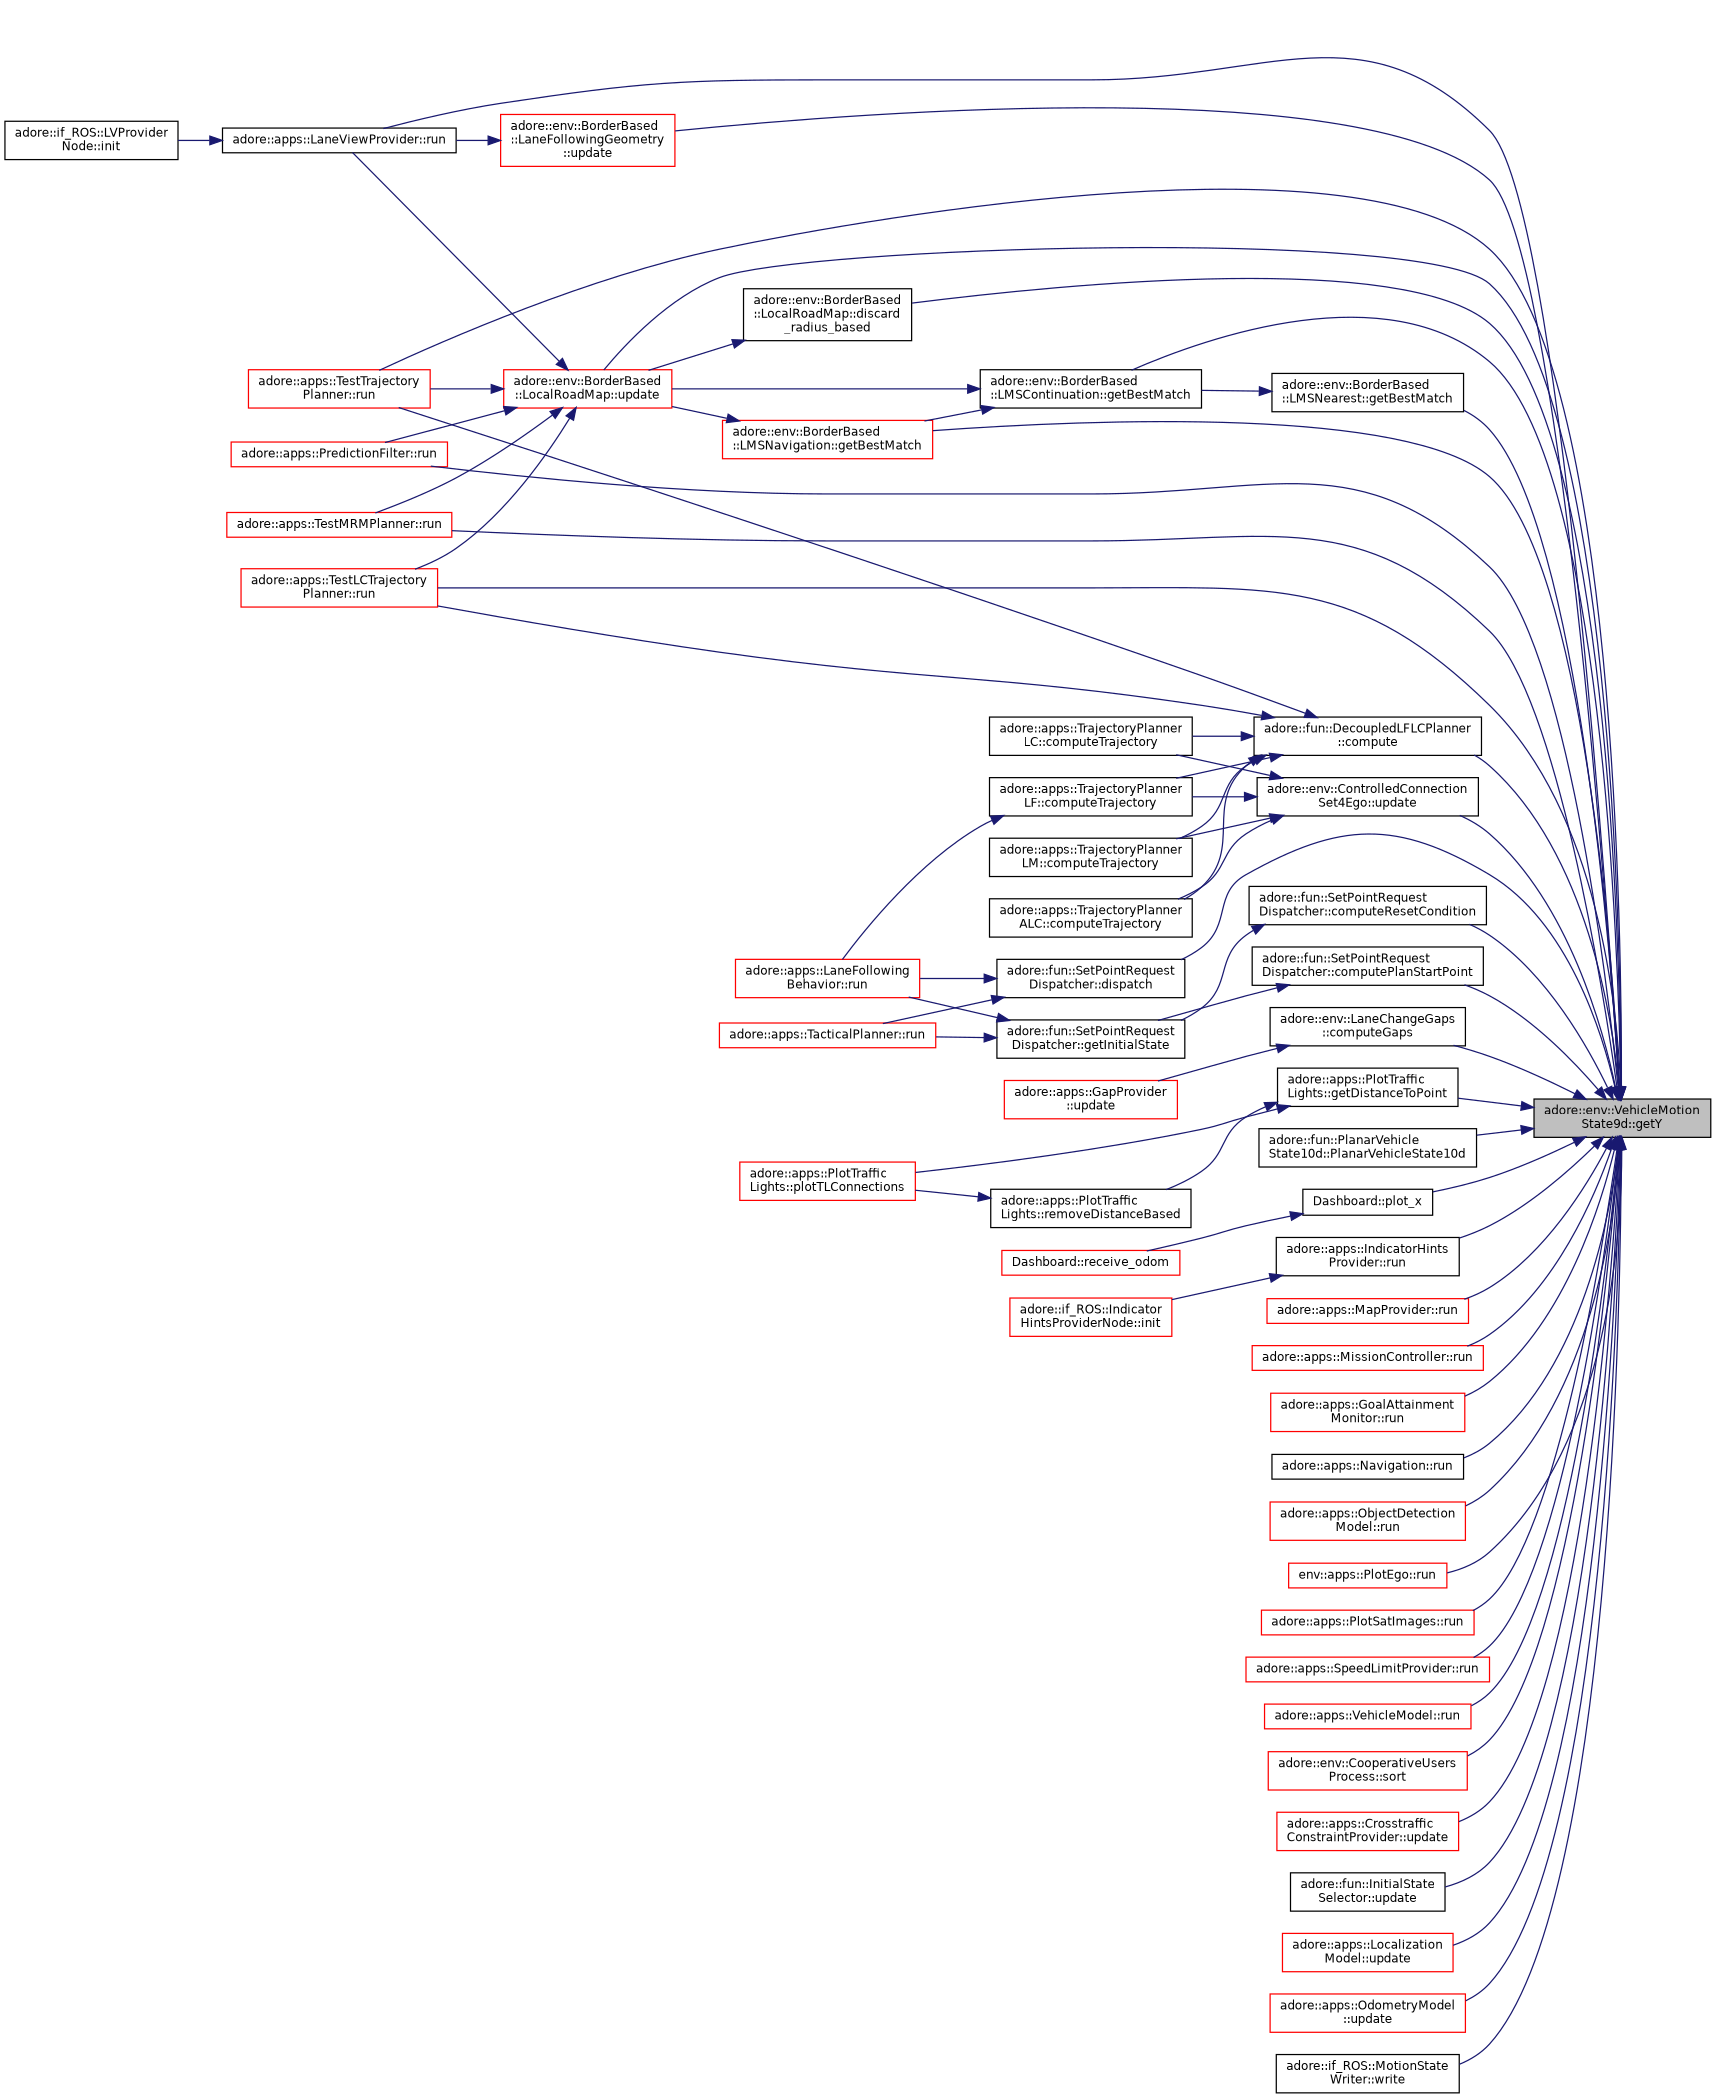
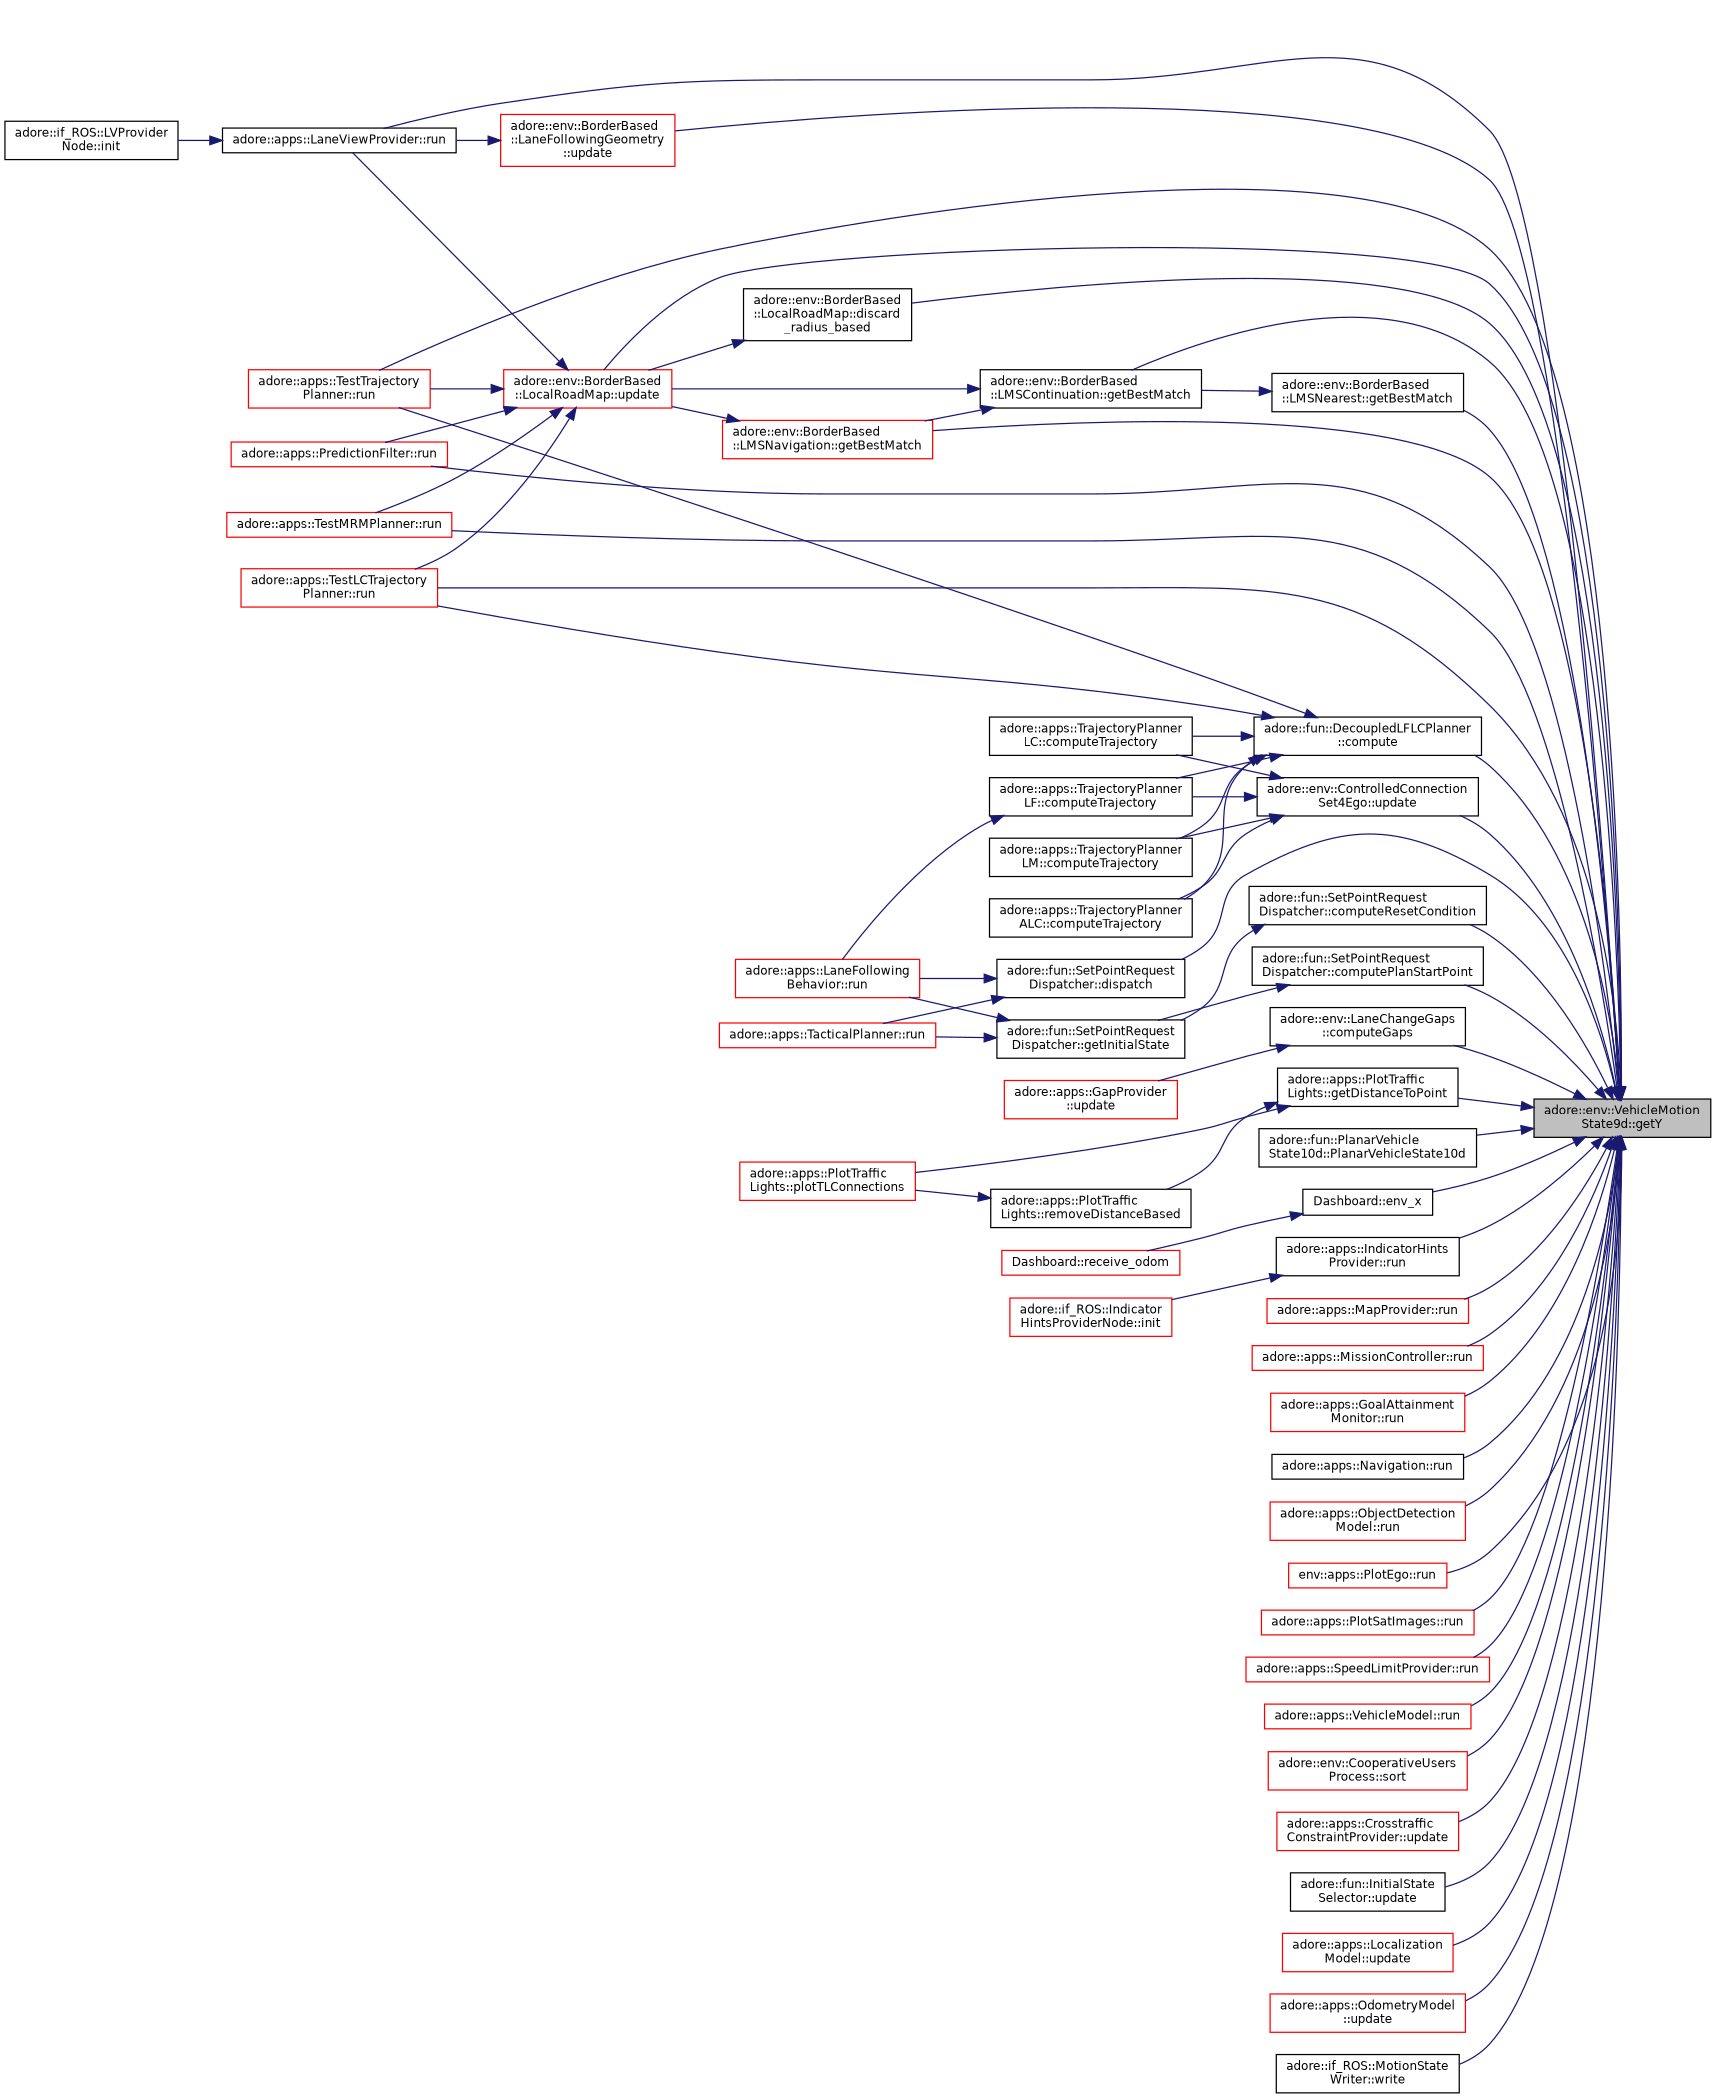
  digraph {
    rankdir=RL
    node [color=black fillcolor=white fontname=Helvetica fontsize=10 shape=record style=filled]
    edge [color=midnightblue dir=back fontname=Helvetica fontsize=10 labelfontname=Helvetica labelfontsize=10 style=solid]
    n1 [fillcolor=grey75 fontcolor=black height=0.2 label="adore::env::VehicleMotion\lState9d::getY" width=0.4]
    n2 [height=0.2 label="adore::fun::DecoupledLFLCPlanner\l::compute" width=0.4]
    n3 [color=red height=0.2 label="adore::apps::TestLCTrajectory\lPlanner::run" width=0.4]
    n4 [color=red height=0.2 label="adore::apps::TestTrajectory\lPlanner::run" width=0.4]
    n5 [height=0.2 label="adore::env::LaneChangeGaps\l::computeGaps" width=0.4]
    n6 [height=0.2 label="adore::fun::SetPointRequest\lDispatcher::computePlanStartPoint" width=0.4]
    n7 [height=0.2 label="adore::fun::SetPointRequest\lDispatcher::computeResetCondition" width=0.4]
    n8 [height=0.2 label="adore::env::BorderBased\l::LocalRoadMap::discard\l_radius_based" width=0.4]
    n9 [color=red height=0.2 label="adore::env::BorderBased\l::LocalRoadMap::update" width=0.4]
    n10 [height=0.2 label="adore::apps::LaneViewProvider::run" width=0.4]
    n11 [color=red height=0.2 label="adore::apps::PredictionFilter::run" width=0.4]
    n12 [color=red height=0.2 label="adore::apps::TestMRMPlanner::run" width=0.4]
    n13 [height=0.2 label="adore::fun::SetPointRequest\lDispatcher::dispatch" width=0.4]
    n14 [height=0.2 label="adore::env::BorderBased\l::LMSContinuation::getBestMatch" width=0.4]
    n15 [color=red height=0.2 label="adore::env::BorderBased\l::LMSNavigation::getBestMatch" width=0.4]
    n16 [height=0.2 label="adore::env::BorderBased\l::LMSNearest::getBestMatch" width=0.4]
    n17 [height=0.2 label="adore::apps::PlotTraffic\lLights::getDistanceToPoint" width=0.4]
    n18 [height=0.2 label="adore::fun::PlanarVehicle\lState10d::PlanarVehicleState10d" width=0.4]
-   n19 [height=0.2 label="Dashboard::plot_x" width=0.4]
+   n19 [height=0.2 label="Dashboard::env_x" width=0.4]
    n20 [height=0.2 label="adore::apps::IndicatorHints\lProvider::run" width=0.4]
    n21 [color=red height=0.2 label="adore::apps::MapProvider::run" width=0.4]
    n22 [color=red height=0.2 label="adore::apps::MissionController::run" width=0.4]
    n23 [color=red height=0.2 label="adore::apps::GoalAttainment\lMonitor::run" width=0.4]
    n24 [height=0.2 label="adore::apps::Navigation::run" width=0.4]
    n25 [color=red height=0.2 label="adore::apps::ObjectDetection\lModel::run" width=0.4]
    n26 [color=red height=0.2 label="env::apps::PlotEgo::run" width=0.4]
    n27 [color=red height=0.2 label="adore::apps::PlotSatImages::run" width=0.4]
    n28 [color=red height=0.2 label="adore::apps::SpeedLimitProvider::run" width=0.4]
    n29 [color=red height=0.2 label="adore::apps::VehicleModel::run" width=0.4]
    n30 [color=red height=0.2 label="adore::env::CooperativeUsers\lProcess::sort" width=0.4]
    n31 [color=red height=0.2 label="adore::apps::Crosstraffic\lConstraintProvider::update" width=0.4]
    n32 [height=0.2 label="adore::fun::InitialState\lSelector::update" width=0.4]
    n33 [color=red height=0.2 label="adore::apps::Localization\lModel::update" width=0.4]
    n34 [color=red height=0.2 label="adore::apps::OdometryModel\l::update" width=0.4]
    n35 [height=0.2 label="adore::env::ControlledConnection\lSet4Ego::update" width=0.4]
    n36 [color=red height=0.2 label="adore::env::BorderBased\l::LaneFollowingGeometry\l::update" width=0.4]
    n37 [height=0.2 label="adore::if_ROS::MotionState\lWriter::write" width=0.4]
    n38 [height=0.2 label="adore::apps::TrajectoryPlanner\lALC::computeTrajectory" width=0.4]
    n39 [height=0.2 label="adore::apps::TrajectoryPlanner\lLC::computeTrajectory" width=0.4]
    n40 [height=0.2 label="adore::apps::TrajectoryPlanner\lLF::computeTrajectory" width=0.4]
    n41 [height=0.2 label="adore::apps::TrajectoryPlanner\lLM::computeTrajectory" width=0.4]
    n42 [color=red height=0.2 label="adore::apps::GapProvider\l::update" width=0.4]
    n43 [height=0.2 label="adore::fun::SetPointRequest\lDispatcher::getInitialState" width=0.4]
    n44 [height=0.2 label="adore::if_ROS::LVProvider\lNode::init" width=0.4]
    n45 [color=red height=0.2 label="adore::apps::LaneFollowing\lBehavior::run" width=0.4]
    n46 [color=red height=0.2 label="adore::apps::TacticalPlanner::run" width=0.4]
    n47 [color=red height=0.2 label="adore::apps::PlotTraffic\lLights::plotTLConnections" width=0.4]
    n48 [height=0.2 label="adore::apps::PlotTraffic\lLights::removeDistanceBased" width=0.4]
    n49 [color=red height=0.2 label="Dashboard::receive_odom" width=0.4]
    n50 [color=red height=0.2 label="adore::if_ROS::Indicator\lHintsProviderNode::init" width=0.4]
    n1 -> n2
    n1 -> n3
    n1 -> n4
    n1 -> n5
    n1 -> n6
    n1 -> n7
    n1 -> n8
    n1 -> n9
    n1 -> n10
    n1 -> n11
    n1 -> n12
    n1 -> n13
    n1 -> n14
    n1 -> n15
    n1 -> n16
    n1 -> n17
    n1 -> n18
    n1 -> n19
    n1 -> n20
    n1 -> n21
    n1 -> n22
    n1 -> n23
    n1 -> n24
    n1 -> n25
    n1 -> n26
    n1 -> n27
    n1 -> n28
    n1 -> n29
    n1 -> n30
    n1 -> n31
    n1 -> n32
    n1 -> n33
    n1 -> n34
    n1 -> n35
    n1 -> n36
    n1 -> n37
    n2 -> n3
    n2 -> n4
    n2 -> n38
    n2 -> n39
    n2 -> n40
    n2 -> n41
    n5 -> n42
    n6 -> n43
    n7 -> n43
    n8 -> n9
    n9 -> n3
    n9 -> n4
    n9 -> n10
    n9 -> n11
    n9 -> n12
    n10 -> n44
    n13 -> n45
    n13 -> n46
    n14 -> n9
    n14 -> n15
    n15 -> n9
    n16 -> n14
    n17 -> n47
    n17 -> n48
    n19 -> n49
    n20 -> n50
    n35 -> n38
    n35 -> n39
    n35 -> n40
    n35 -> n41
    n36 -> n10
    n40 -> n45
    n43 -> n45
    n43 -> n46
    n48 -> n47
  }
